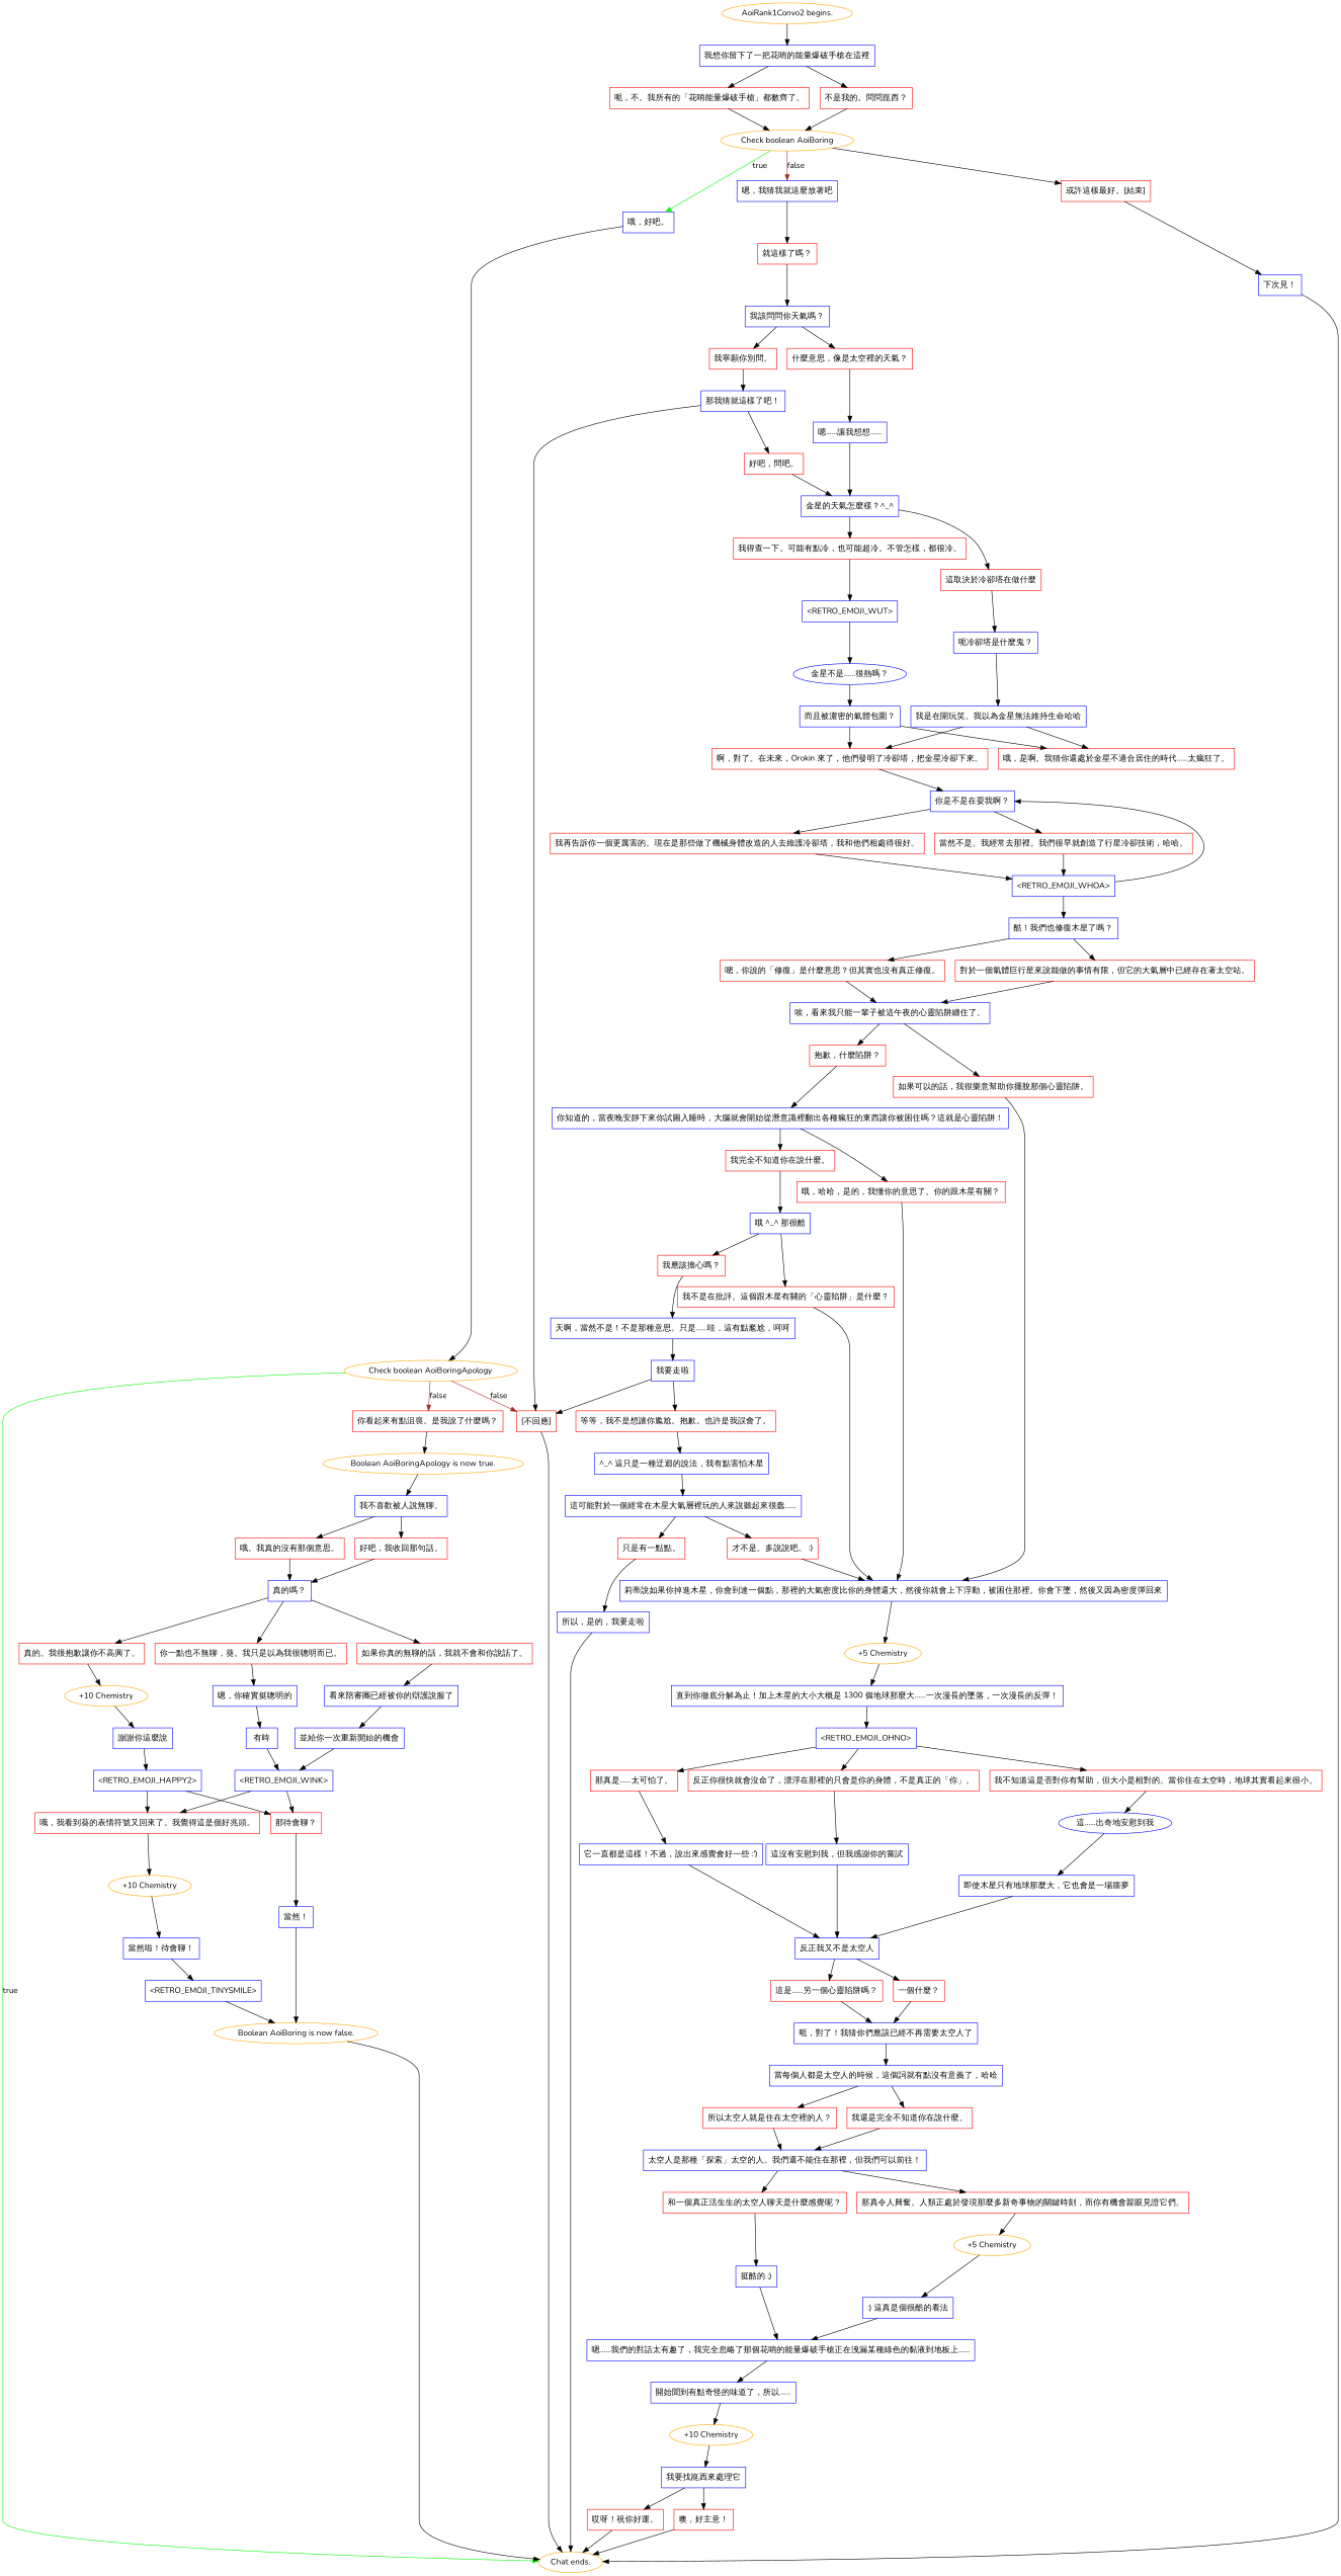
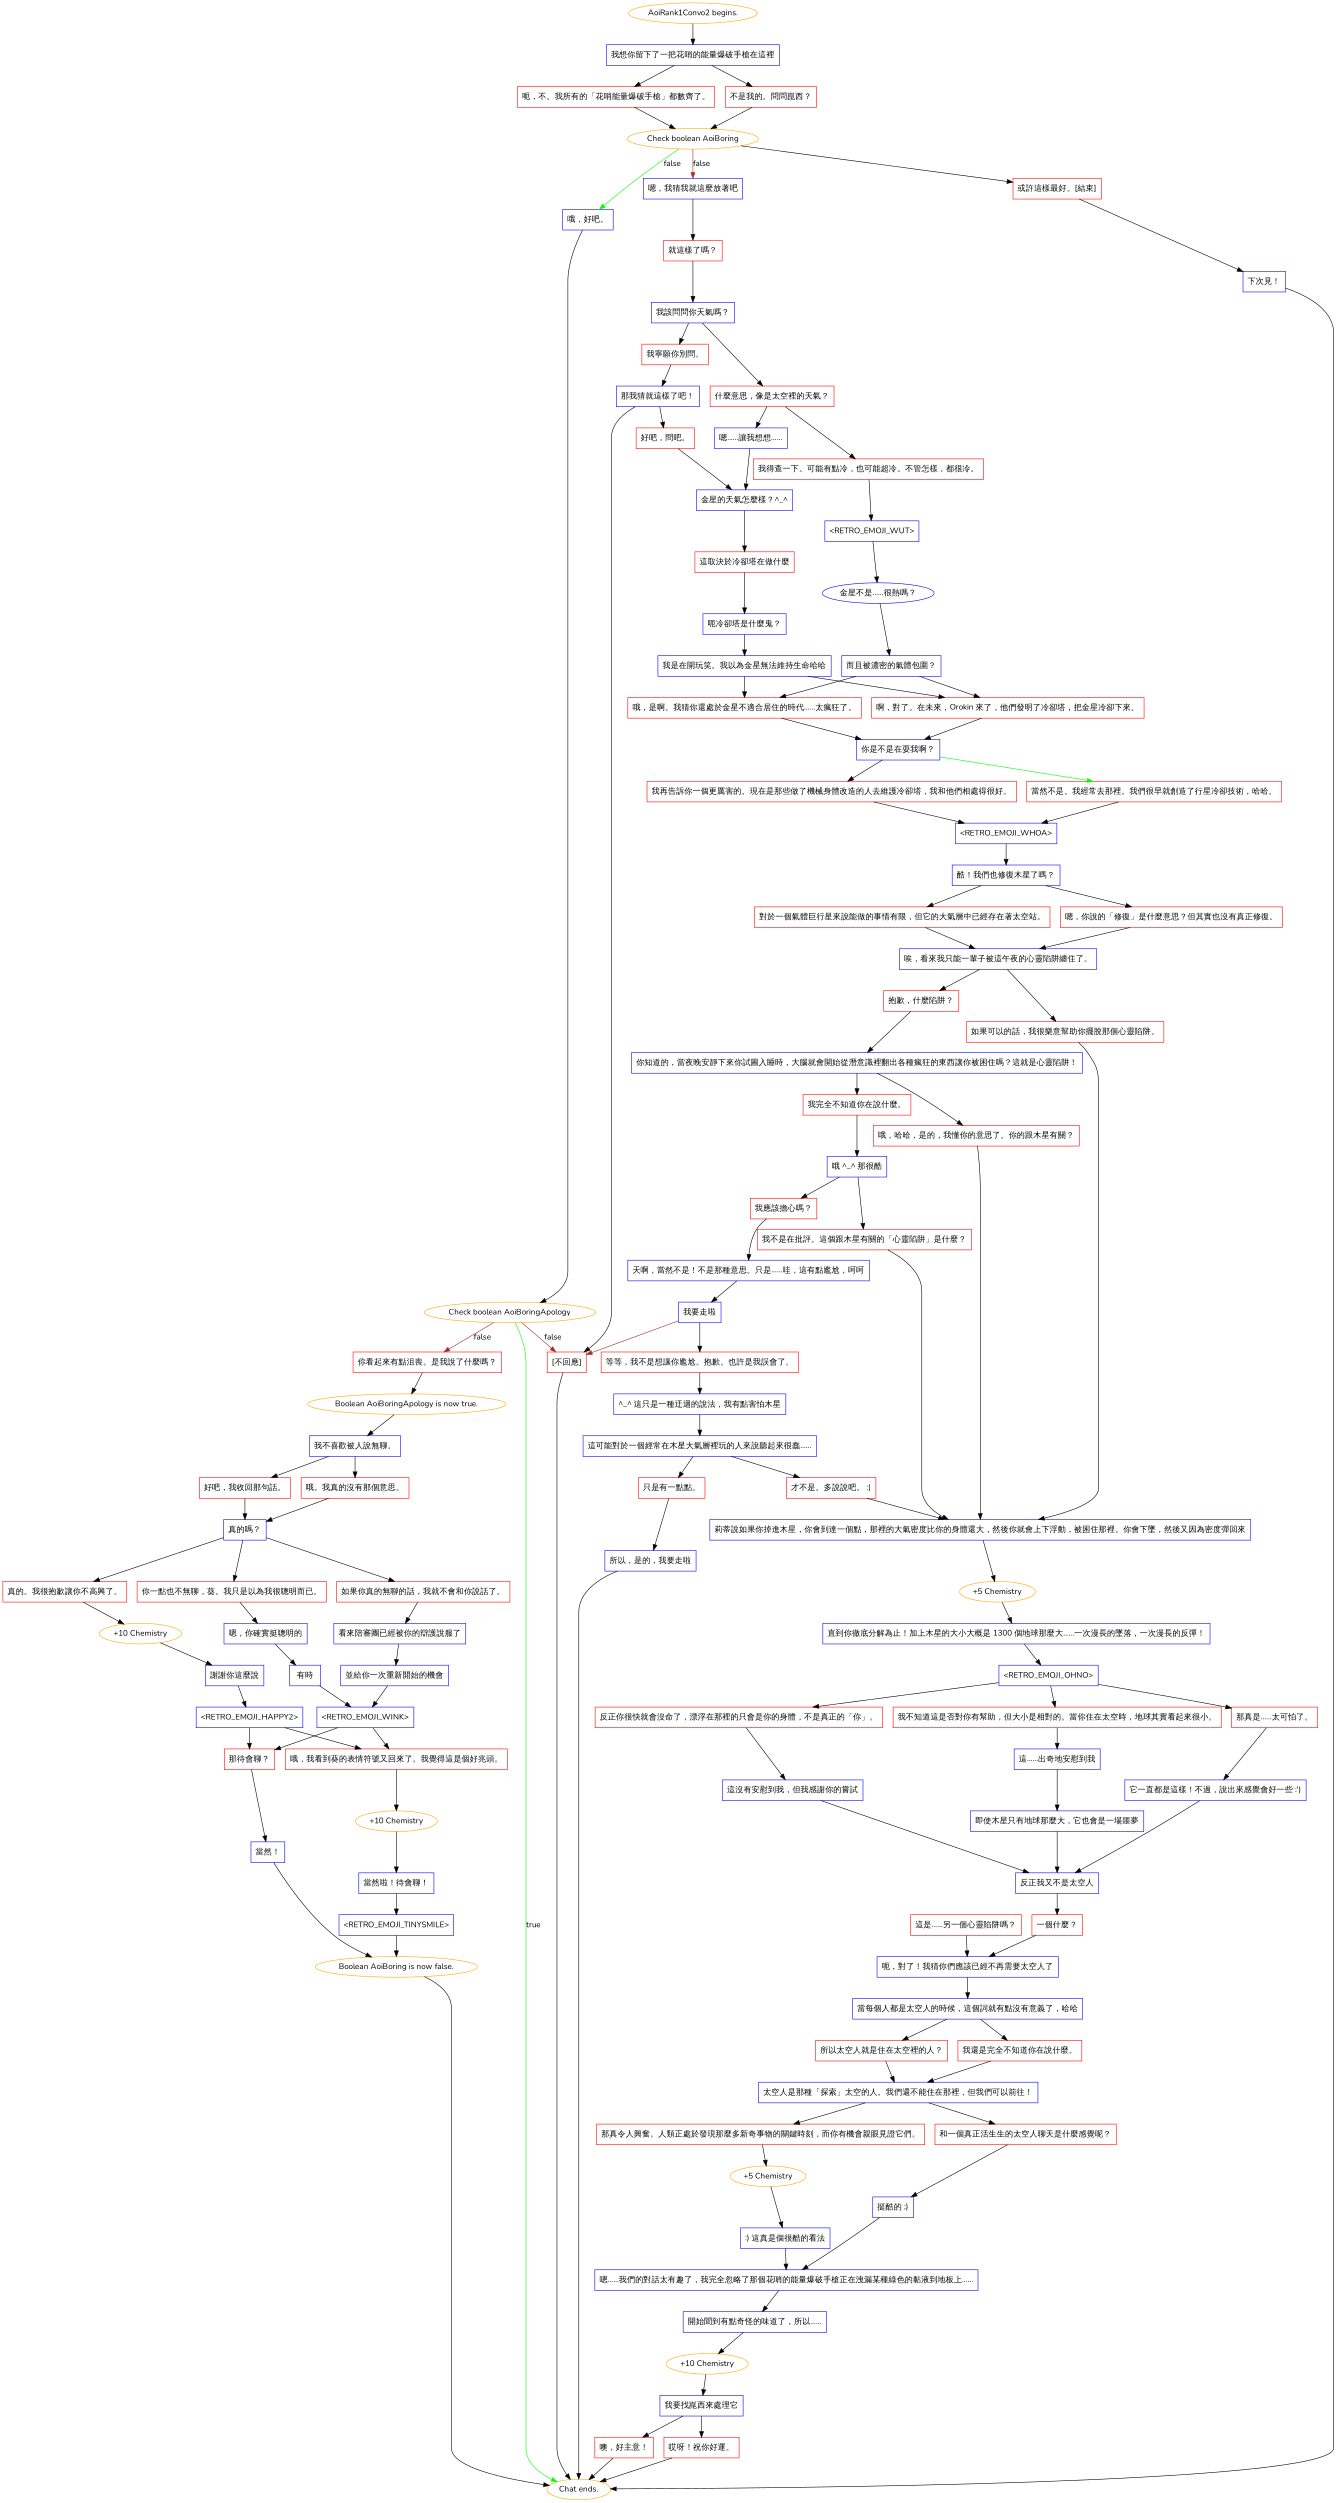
  digraph {
    fontname=Nunito
    node [color=blue fontname=Nunito shape=box]
    edge [fontname=Nunito]
    "AoiRank1Convo2 begins." [color=orange shape=""]
    n2 [label="我想你留下了一把花哨的能量爆破手槍在這裡"]
    n3 [color=red label="呃，不。我所有的「花哨能量爆破手槍」都數齊了。"]
    n4 [color=red label="不是我的。問問崑西？"]
    n5 [color=orange label="Check boolean AoiBoring" shape=""]
    n6 [label="哦，好吧。"]
    n7 [label="嗯，我猜我就這麼放著吧"]
    n8 [color=red label="或許這樣最好。[結束]"]
    n9 [color=orange label="Check boolean AoiBoringApology" shape=""]
    n10 [color=red label="就這樣了嗎？"]
    "Chat ends." [color=orange shape=""]
    n12 [color=red label="你看起來有點沮喪。是我說了什麼嗎？"]
    n13 [color=red label="[不回應]"]
    n14 [label="我該問問你天氣嗎？"]
    n15 [label="下次見！"]
    n16 [color=orange label="Boolean AoiBoringApology is now true." shape=""]
    n17 [color=red label="什麼意思，像是太空裡的天氣？"]
    n18 [color=red label="我寧願你別問。"]
    n19 [label="我不喜歡被人說無聊。"]
    n20 [label="嗯……讓我想想……"]
    n21 [label="那我猜就這樣了吧！"]
    n22 [color=red label="哦。我真的沒有那個意思。"]
    n23 [color=red label="好吧，我收回那句話。"]
    n24 [label="金星的天氣怎麼樣？^_^"]
    n25 [color=red label="好吧，問吧。"]
    n26 [label="真的嗎？"]
    n27 [color=red label="這取決於冷卻塔在做什麼"]
    n28 [color=red label="我得查一下。可能有點冷，也可能超冷。不管怎樣，都很冷。"]
    n29 [color=red label="真的。我很抱歉讓你不高興了。"]
    n30 [color=red label="你一點也不無聊，葵。我只是以為我很聰明而已。"]
    n31 [color=red label="如果你真的無聊的話，我就不會和你說話了。"]
    n32 [label="呃冷卻塔是什麼鬼？"]
    n33 [label="<RETRO_EMOJI_WUT>"]
    n34 [color=orange label="+10 Chemistry" shape=""]
    n35 [label="嗯，你確實挺聰明的"]
    n36 [label="看來陪審團已經被你的辯護說服了"]
    n37 [label="我是在開玩笑。我以為金星無法維持生命哈哈"]
    n38 [label="金星不是……很熱嗎？" shape=ellipse]
    n39 [label="謝謝你這麼說"]
    n40 [label="有時"]
    n41 [label="並給你一次重新開始的機會"]
    n42 [color=red label="哦，是啊。我猜你還處於金星不適合居住的時代……太瘋狂了。"]
    n43 [color=red label="啊，對了。在未來，Orokin 來了，他們發明了冷卻塔，把金星冷卻下來。"]
    n44 [label="而且被濃密的氣體包圍？"]
    n45 [label="<RETRO_EMOJI_HAPPY2>"]
    n46 [label="<RETRO_EMOJI_WINK>"]
    n47 [label="你是不是在耍我啊？"]
    n48 [color=red label="那待會聊？"]
    n49 [color=red label="哦，我看到葵的表情符號又回來了。我覺得這是個好兆頭。"]
    n50 [color=red label="我再告訴你一個更厲害的。現在是那些做了機械身體改造的人去維護冷卻塔，我和他們相處得很好。"]
    n51 [color=red label="當然不是。我經常去那裡。我們很早就創造了行星冷卻技術，哈哈。"]
    n52 [label="當然！"]
    n53 [color=orange label="+10 Chemistry" shape=""]
    n54 [label="<RETRO_EMOJI_WHOA>"]
    n55 [color=orange label="Boolean AoiBoring is now false." shape=""]
    n56 [label="當然啦！待會聊！"]
    n57 [label="酷！我們也修復木星了嗎？"]
    n58 [label="<RETRO_EMOJI_TINYSMILE>"]
    n59 [color=red label="對於一個氣體巨行星來說能做的事情有限，但它的大氣層中已經存在著太空站。"]
    n60 [color=red label="嗯，你說的「修復」是什麼意思？但其實也沒有真正修復。"]
    n61 [label="唉，看來我只能一輩子被這午夜的心靈陷阱纏住了。"]
    n62 [color=red label="如果可以的話，我很樂意幫助你擺脫那個心靈陷阱。"]
    n63 [color=red label="抱歉，什麼陷阱？"]
    n64 [label="莉蒂說如果你掉進木星，你會到達一個點，那裡的大氣密度比你的身體還大，然後你就會上下浮動，被困住那裡。你會下墜，然後又因為密度彈回來"]
    n65 [label="你知道的，當夜晚安靜下來你試圖入睡時，大腦就會開始從潛意識裡翻出各種瘋狂的東西讓你被困住嗎？這就是心靈陷阱！"]
    n66 [color=orange label="+5 Chemistry" shape=""]
    n67 [color=red label="哦，哈哈，是的，我懂你的意思了。你的跟木星有關？"]
    n68 [color=red label="我完全不知道你在說什麼。"]
    n69 [label="直到你徹底分解為止！加上木星的大小大概是 1300 個地球那麼大……一次漫長的墜落，一次漫長的反彈！"]
    n70 [label="哦 ^_^ 那很酷"]
    n71 [label="<RETRO_EMOJI_OHNO>"]
    n72 [color=red label="我不是在批評。這個跟木星有關的「心靈陷阱」是什麼？"]
    n73 [color=red label="我應該擔心嗎？"]
    n74 [color=red label="那真是……太可怕了。"]
    n75 [color=red label="反正你很快就會沒命了，漂浮在那裡的只會是你的身體，不是真正的「你」。"]
    n76 [color=red label="我不知道這是否對你有幫助，但大小是相對的。當你住在太空時，地球其實看起來很小。"]
    n77 [label="天啊，當然不是！不是那種意思。只是……哇，這有點尷尬，呵呵"]
    n78 [label="它一直都是這樣！不過，說出來感覺會好一些 :')"]
    n79 [label="這沒有安慰到我，但我感謝你的嘗試"]
-   n80 [label="這……出奇地安慰到我" shape=ellipse]
+   n80 [label="這……出奇地安慰到我"]
    n81 [label="我要走啦"]
    n82 [label="反正我又不是太空人"]
    n83 [label="即使木星只有地球那麼大，它也會是一場噩夢"]
    n84 [color=red label="等等，我不是想讓你尷尬。抱歉。也許是我誤會了。"]
    n85 [color=red label="一個什麼？"]
    n86 [color=red label="這是……另一個心靈陷阱嗎？"]
    n87 [label="^_^ 這只是一種迂迴的說法，我有點害怕木星"]
    n88 [label="呃，對了！我猜你們應該已經不再需要太空人了"]
    n89 [label="這可能對於一個經常在木星大氣層裡玩的人來說聽起來很蠢……"]
    n90 [label="當每個人都是太空人的時候，這個詞就有點沒有意義了，哈哈"]
    n91 [color=red label="才不是。多說說吧。 :)"]
    n92 [color=red label="只是有一點點。"]
    n93 [color=red label="所以太空人就是住在太空裡的人？"]
    n94 [color=red label="我還是完全不知道你在說什麼。"]
    n95 [label="所以，是的，我要走啦"]
    n96 [label="太空人是那種「探索」太空的人。我們還不能住在那裡，但我們可以前往！"]
    n97 [color=red label="那真令人興奮。人類正處於發現那麼多新奇事物的關鍵時刻，而你有機會親眼見證它們。"]
    n98 [color=red label="和一個真正活生生的太空人聊天是什麼感覺呢？"]
    n99 [color=orange label="+5 Chemistry" shape=""]
    n100 [label="挺酷的 ;)"]
    n101 [label=":) 這真是個很酷的看法"]
    n102 [label="嗯……我們的對話太有趣了，我完全忽略了那個花哨的能量爆破手槍正在洩漏某種綠色的黏液到地板上……"]
    n103 [label="開始聞到有點奇怪的味道了，所以……"]
    n104 [color=orange label="+10 Chemistry" shape=""]
    n105 [label="我要找崑西來處理它"]
    n106 [color=red label="哎呀！祝你好運。"]
    n107 [color=red label="噢，好主意！"]
    "AoiRank1Convo2 begins." -> n2
    n2 -> n3
    n2 -> n4
    n3 -> n5
    n4 -> n5
-   n5 -> n6 [color=green label=true]
+   n5 -> n6 [color=green label=false]
    n5 -> n7 [color=brown label=false]
    n5 -> n8
    n6 -> n9
    n7 -> n10
    n8 -> n15
    n9 -> "Chat ends." [color=green label=true]
    n9 -> n12 [color=brown label=false]
    n9 -> n13 [color=brown label=false]
    n10 -> n14
    n12 -> n16
    n13 -> "Chat ends."
    n14 -> n17
    n14 -> n18
    n15 -> "Chat ends."
    n16 -> n19
    n17 -> n20
    n18 -> n21
    n19 -> n22
    n19 -> n23
    n20 -> n24
    n21 -> n13
    n21 -> n25
    n22 -> n26
    n23 -> n26
    n24 -> n27
-   n24 -> n28
+   n17 -> n28
    n25 -> n24
    n26 -> n29
    n26 -> n30
    n26 -> n31
    n27 -> n32
    n28 -> n33
    n29 -> n34
    n30 -> n35
    n31 -> n36
    n32 -> n37
    n33 -> n38
    n34 -> n39
    n35 -> n40
    n36 -> n41
    n37 -> n42
    n37 -> n43
    n38 -> n44
    n39 -> n45
    n40 -> n46
    n41 -> n46
-   n54 -> n47
+   n42 -> n47
    n43 -> n47
    n44 -> n42
    n44 -> n43
    n45 -> n48
    n45 -> n49
    n46 -> n48
    n46 -> n49
    n47 -> n50
-   n47 -> n51
+   n47 -> n51 [color=green]
    n48 -> n52
    n49 -> n53
    n50 -> n54
    n51 -> n54
    n52 -> n55
    n53 -> n56
    n54 -> n57
    n55 -> "Chat ends."
    n56 -> n58
    n57 -> n59
    n57 -> n60
    n58 -> n55
    n59 -> n61
    n60 -> n61
    n61 -> n62
    n61 -> n63
    n62 -> n64
    n63 -> n65
    n64 -> n66
    n65 -> n67
    n65 -> n68
    n66 -> n69
    n67 -> n64
    n68 -> n70
    n69 -> n71
    n70 -> n72
    n70 -> n73
    n71 -> n74
    n71 -> n75
    n71 -> n76
    n72 -> n64
    n73 -> n77
    n74 -> n78
    n75 -> n79
    n76 -> n80
    n77 -> n81
    n78 -> n82
    n79 -> n82
    n80 -> n83
-   n81 -> n13
+   n81 -> n13 [color=brown]
    n81 -> n84
    n82 -> n85
-   n82 -> n86
    n83 -> n82
    n84 -> n87
    n85 -> n88
    n86 -> n88
    n87 -> n89
    n88 -> n90
    n89 -> n91
    n89 -> n92
    n90 -> n93
    n90 -> n94
    n91 -> n64
    n92 -> n95
    n93 -> n96
    n94 -> n96
    n95 -> "Chat ends."
    n96 -> n97
    n96 -> n98
    n97 -> n99
    n98 -> n100
    n99 -> n101
    n100 -> n102
    n101 -> n102
    n102 -> n103
    n103 -> n104
    n104 -> n105
    n105 -> n106
    n105 -> n107
    n106 -> "Chat ends."
    n107 -> "Chat ends."
  }
